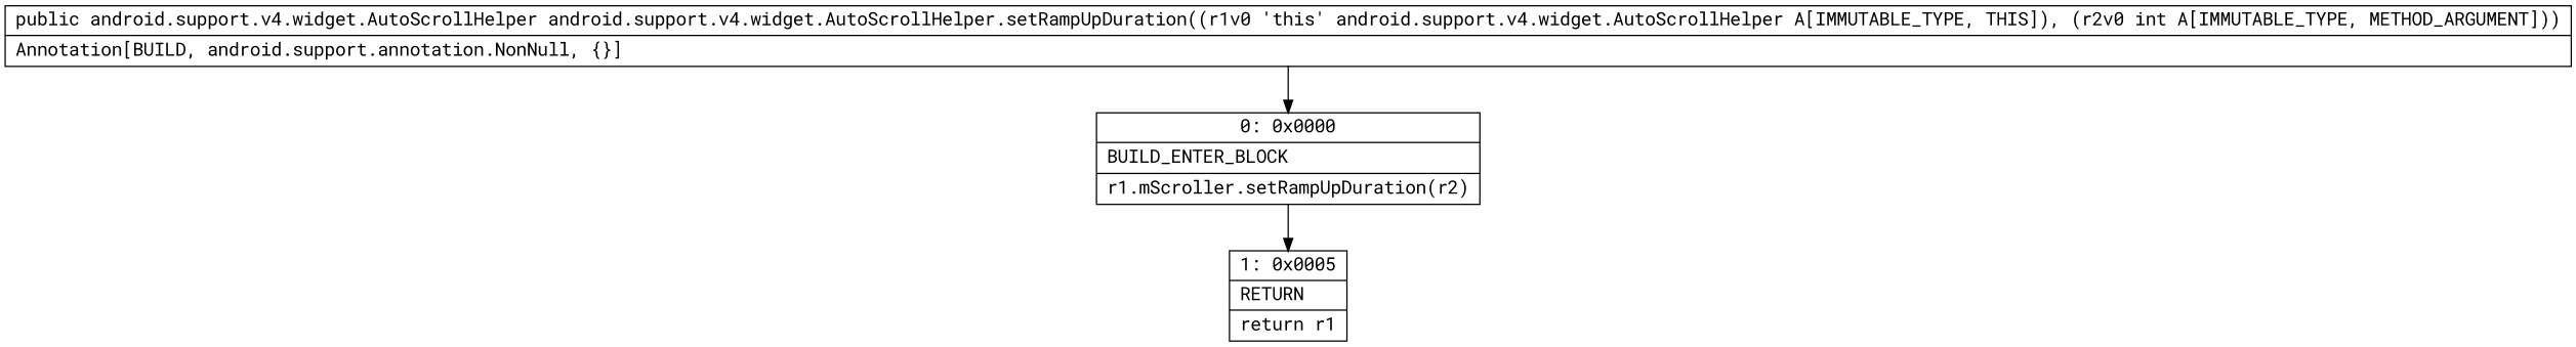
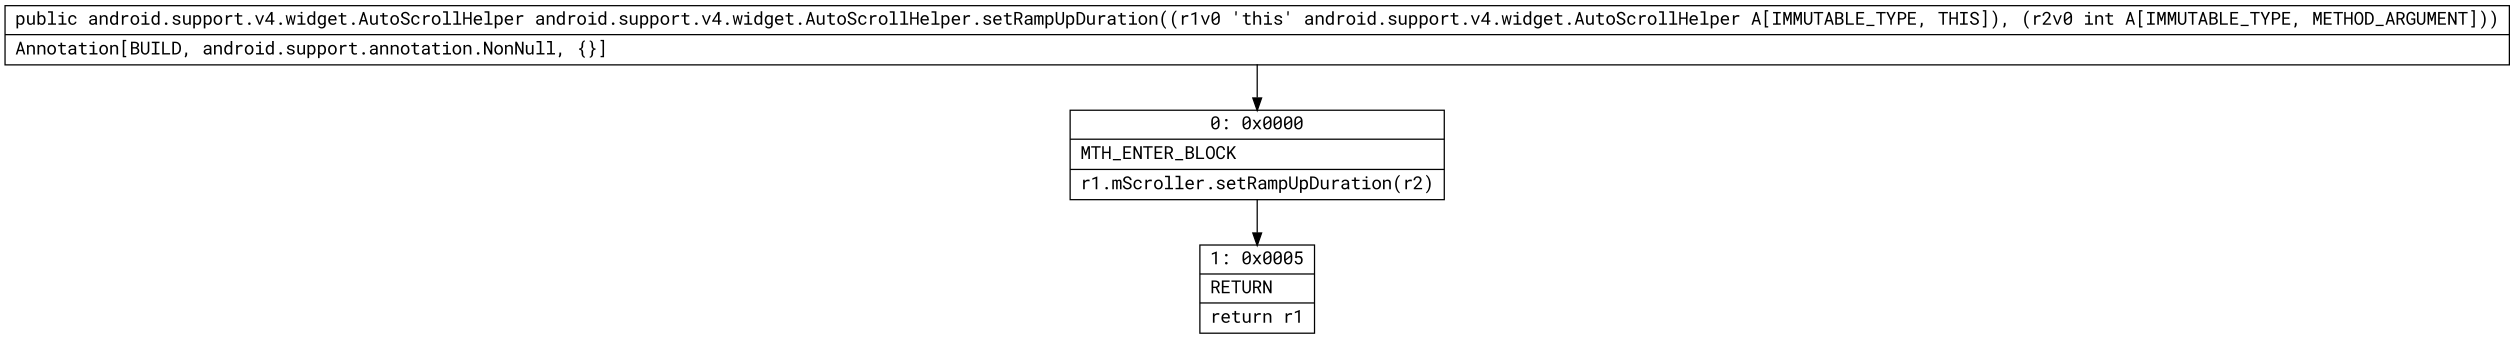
  digraph {
    fontname="Roboto Mono"
    node [shape=record fontname="Roboto Mono"]
    edge [fontname="Roboto Mono"]
-   n1 [label="{0\:\ 0x0000|BUILD_ENTER_BLOCK\l|r1.mScroller.setRampUpDuration(r2)\l}"]
+   n1 [label="{0\:\ 0x0000|MTH_ENTER_BLOCK\l|r1.mScroller.setRampUpDuration(r2)\l}"]
    n2 [label="{1\:\ 0x0005|RETURN\l|return r1\l}"]
    n3 [label="{public android.support.v4.widget.AutoScrollHelper android.support.v4.widget.AutoScrollHelper.setRampUpDuration((r1v0 'this' android.support.v4.widget.AutoScrollHelper A[IMMUTABLE_TYPE, THIS]), (r2v0 int A[IMMUTABLE_TYPE, METHOD_ARGUMENT]))  | Annotation[BUILD, android.support.annotation.NonNull, \{\}]\l}"]
    n1 -> n2
    n3 -> n1
  }
